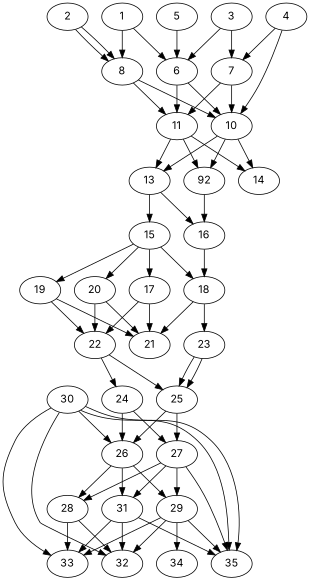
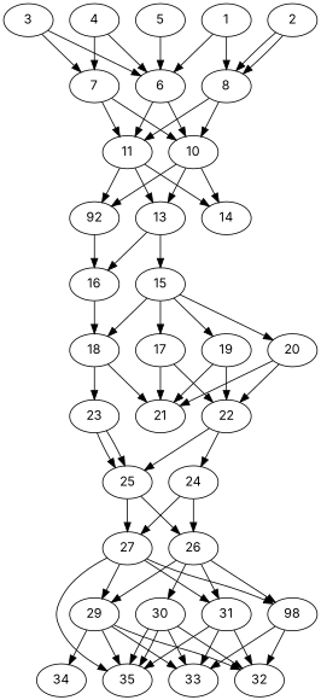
  digraph {
    fontname=Inter
    node [alpha=0.06 fontname=Inter]
    edge [fontname=Inter]
    1 [alpha=0.08 expect_size=5543936]
    6 [expect_size=31614976]
    8 [alpha=0.09 expect_size=5711872]
    10 [alpha=0.09 expect_size=19491840]
    11 [alpha=0.02 expect_size=14095360]
    n6 [alpha=0.19 expect_size=33138688 label=92]
    13 [expect_size=11805696]
    14 [alpha=0.18 expect_size=24885248]
    2 [alpha=0.11 expect_size=31235072]
    3 [expect_size=18750464]
    7 [alpha=0.03 expect_size=29110272]
    4 [alpha=0.01 expect_size=6170624]
    5 [alpha=0.12 expect_size=42653696]
    16 [alpha=0.09 expect_size=9812992]
    15 [alpha=0.11 expect_size=28395520]
    18 [alpha=0.16 expect_size=31817728]
    17 [alpha=0.01 expect_size=24001536]
    19 [alpha=0.01 expect_size=52236288]
    20 [alpha=0.08 expect_size=46577664]
    21 [alpha=0.15 expect_size=20576256]
    23 [alpha=0.17 expect_size=22444032]
    22 [alpha=0.13 expect_size=25831424]
    24 [alpha=0.02 expect_size=36800512]
    25 [alpha=0.02 expect_size=30995456]
    26 [alpha=0.13 expect_size=9134080]
    27 [alpha=0.15 expect_size=29736960]
-   28 [alpha=0.17 expect_size=33247232]
+   28 [alpha=0.17 expect_size=33247232 label=98]
    29 [alpha=0.03 expect_size=23453696]
    30 [alpha=0.16 expect_size=24685568]
    31 [alpha=0.12 expect_size=42810368]
    35 [alpha=0.19 expect_size=12817408]
    32 [alpha=0.20 expect_size=30945280]
    33 [alpha=0.11 expect_size=15082496]
    34 [alpha=0.10 expect_size=8729600]
    1 -> 6
    1 -> 8
    6 -> 10
    6 -> 11
    8 -> 10
    8 -> 11
    10 -> n6
    10 -> 13
    10 -> 14
    11 -> n6
    11 -> 13
    11 -> 14
    n6 -> 16
    13 -> 16
    13 -> 15
    2 -> 8
    2 -> 8
    3 -> 6
    3 -> 7
    7 -> 10
    7 -> 11
-   4 -> 10
+   4 -> 6
    4 -> 7
    5 -> 6
    16 -> 18
    15 -> 18
    15 -> 17
    15 -> 19
    15 -> 20
    18 -> 21
    18 -> 23
    17 -> 21
    17 -> 22
    19 -> 21
    19 -> 22
    20 -> 21
    20 -> 22
    23 -> 25
    23 -> 25
    22 -> 24
    22 -> 25
    24 -> 26
    24 -> 27
    25 -> 26
    25 -> 27
    26 -> 28
    26 -> 29
-   30 -> 26
+   26 -> 30
    26 -> 31
    27 -> 28
    27 -> 29
    27 -> 31
    27 -> 35
    28 -> 32
    28 -> 33
    29 -> 35
    29 -> 32
    29 -> 33
    29 -> 34
    30 -> 35
    30 -> 35
    30 -> 32
    30 -> 33
    31 -> 35
    31 -> 32
    31 -> 33
  }
